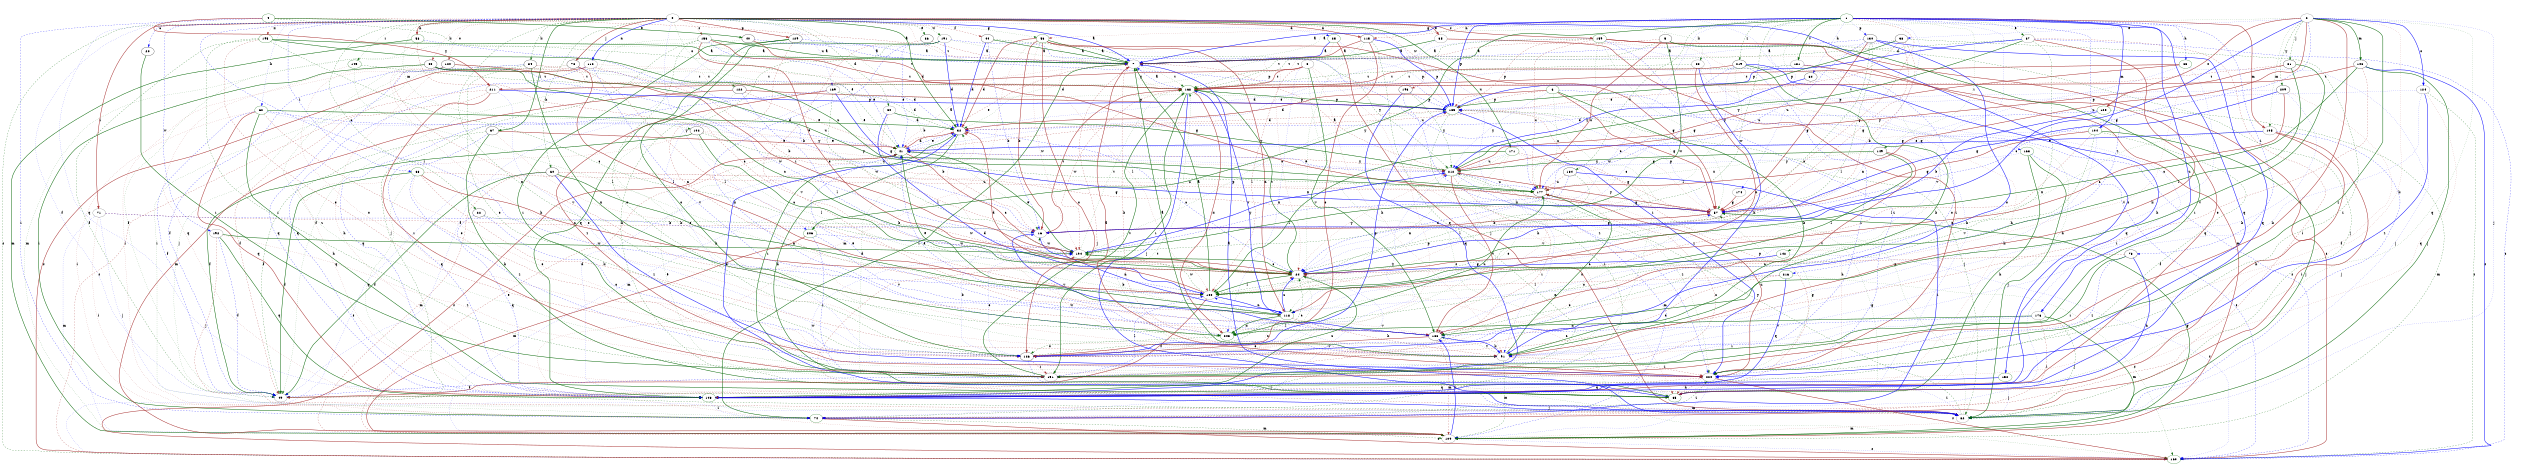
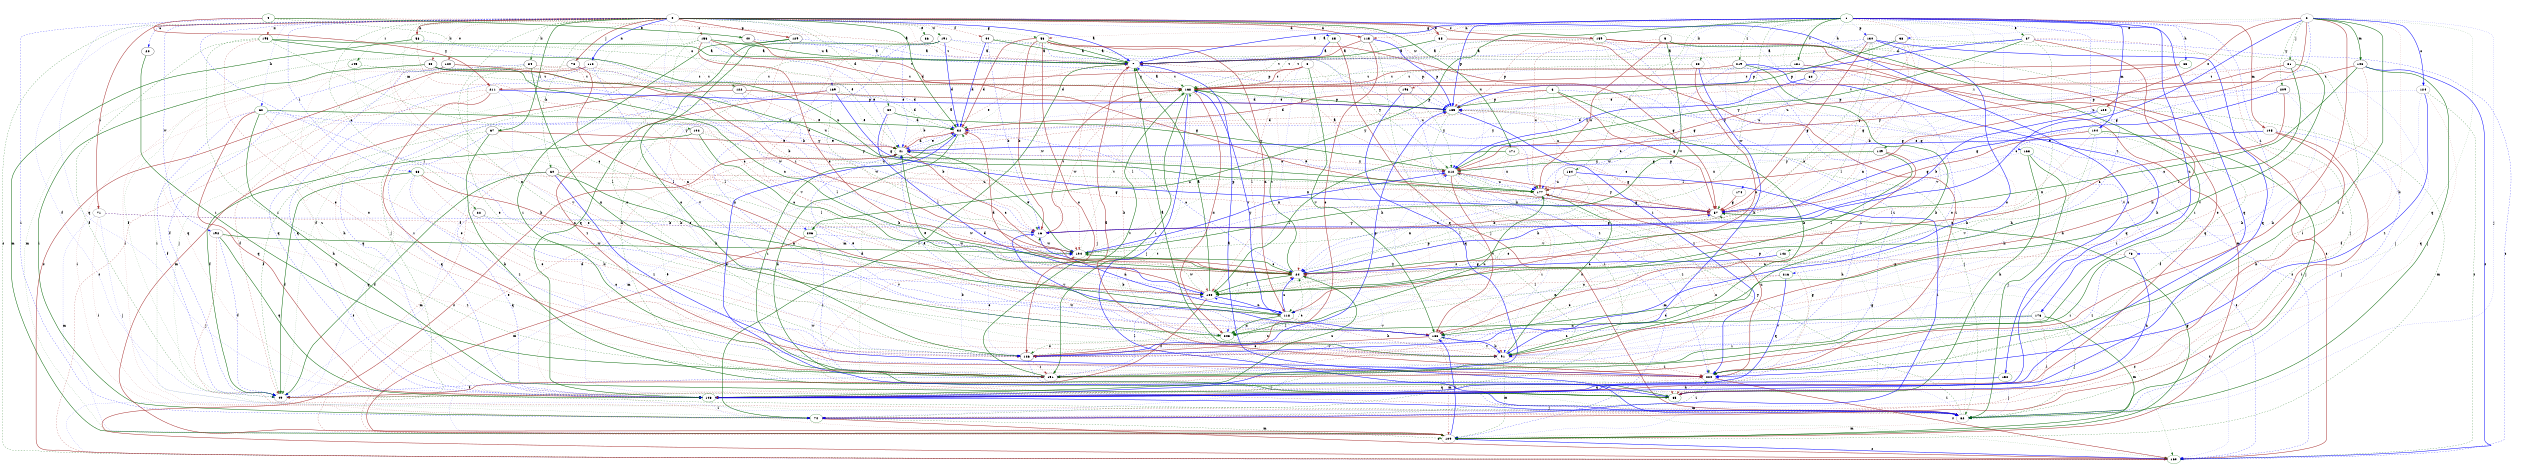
  strict digraph {
    node [color=black]
    edge [color=brown style=bold]
    0 [color=gray40]
    7 [color=gray40]
    16 [color=gray40]
    20
    22
    25 [color=darkgreen]
    30 [color=gray40]
    32
    35 [color=gray40]
    36
    44
    49 [color=gray40]
    53 [color=darkgreen]
    58 [color=darkgreen]
    60
    62 [color=darkgreen]
    67
    68 [color=darkgreen]
    71 [color=gray40]
    78
    83
    84
    88 [color=gray40]
    100 [color=gray40]
    102
    112 [color=gray40]
    115
    120
    122
    129
    145 [color=darkgreen]
    152 [color=darkgreen]
    153 [color=gray40]
    159 [color=darkgreen]
    160 [color=darkgreen]
    163 [color=darkgreen]
    168 [color=darkgreen]
    169 [color=gray40]
    171 [color=darkgreen]
    191 [color=gray40]
    192 [color=gray40]
    193
    195 [color=darkgreen]
    203 [color=darkgreen]
    206 [color=darkgreen]
    82 [color=gray40]
    91 [color=gray40]
    41 [color=darkgreen]
    74 [color=darkgreen]
    57
    118 [color=darkgreen]
    186
    194 [color=gray40]
    151 [color=gray40]
    143 [color=darkgreen]
    126
    24 [color=gray40]
    135 [color=darkgreen]
    212 [color=darkgreen]
    65 [color=darkgreen]
    109 [color=gray40]
    220 [color=gray40]
    177
    1 [color=darkgreen]
    37 [color=gray40]
    63 [color=darkgreen]
    64
    73
    104 [color=darkgreen]
    105 [color=gray40]
    130
    142 [color=darkgreen]
    149
    174 [color=gray40]
    176 [color=gray40]
    181 [color=gray40]
    184
    216 [color=darkgreen]
    219
    2 [color=gray40]
    38
    81
    106
    123 [color=darkgreen]
    124 [color=gray40]
    209
    3 [color=gray40]
    211 [color=gray40]
    4 [color=darkgreen]
    40
    5
    6 [color=darkgreen]
    0 -> 7 [color=blue label=a]
    0 -> 16 [color=darkgreen label=b style=dotted]
    0 -> 20 [color=blue label=c style=dashed]
    0 -> 22 [color=darkgreen label=c style=dashed]
    0 -> 25 [color=blue label=d style=dotted]
    0 -> 30 [color=darkgreen label=d style=dashed]
    0 -> 32 [color=darkgreen label=d]
    0 -> 35 [label=e]
    0 -> 36 [color=darkgreen label=e style=dashed]
    0 -> 44 [label=f style=dashed]
    0 -> 49 [color=blue label=f style=dotted]
    0 -> 53 [color=darkgreen label=g style=dotted]
    0 -> 58 [label=h]
    0 -> 60 [color=darkgreen label=h style=dashed]
    0 -> 62 [color=blue label=h style=dotted]
    0 -> 67 [color=darkgreen label=i]
    0 -> 68 [color=blue label=i style=dashed]
    0 -> 71 [label=i]
    0 -> 78 [label=j]
    0 -> 83 [label=k style=dotted]
    0 -> 84 [color=darkgreen label=k style=dashed]
    0 -> 88 [color=darkgreen label=k style=dotted]
    0 -> 100 [color=blue label=l style=dashed]
    0 -> 102 [color=darkgreen label=m style=dotted]
    0 -> 112 [color=blue label=n]
    0 -> 115 [label=n]
    0 -> 120 [label=o style=dotted]
    0 -> 122 [color=darkgreen label=o style=dotted]
    0 -> 129 [label=p]
    0 -> 145 [color=darkgreen label=r style=dotted]
    0 -> 152 [color=blue label=s]
    0 -> 153 [label=s style=dotted]
    0 -> 159 [label=s]
    0 -> 160 [color=darkgreen label=s style=dashed]
    0 -> 163 [color=blue label=t style=dotted]
    0 -> 168 [label=t style=dotted]
    0 -> 169 [color=blue label=u style=dotted]
    0 -> 171 [color=darkgreen label=u]
    0 -> 191 [color=darkgreen label=w style=dotted]
    0 -> 192 [color=blue label=w style=dashed]
    0 -> 193 [label=w style=dashed]
    0 -> 195 [label=x style=dotted]
    0 -> 203 [color=darkgreen label=x style=dashed]
    0 -> 206 [color=blue label=y style=dotted]
    7 -> 168 [color=darkgreen label=t style=dotted]
    7 -> 82 [label=j style=dashed]
    7 -> 91 [label=k style=dashed]
    7 -> 41 [label=e style=dashed]
    7 -> 74 [color=darkgreen label=i]
    16 -> 168 [label=t]
    16 -> 57 [label=g style=dotted]
    16 -> 118 [color=blue label=n]
    16 -> 186 [color=blue label=v]
    16 -> 194 [color=blue label=w style=dotted]
    20 -> 151 [color=darkgreen label=r]
    22 -> 16 [color=darkgreen label=b style=dashed]
    22 -> 143 [color=blue label=q style=dashed]
    22 -> 126 [color=blue label=o style=dashed]
    25 -> 7 [color=blue label=a]
    25 -> 82 [label=j]
    25 -> 24 [label=c style=dotted]
    25 -> 135 [color=blue label=p style=dotted]
    30 -> 16 [label=b style=dashed]
    30 -> 32 [color=blue label=d style=dotted]
    30 -> 100 [color=blue label=l]
    30 -> 212 [color=darkgreen label=y]
    32 -> 41 [color=blue label=e style=dashed]
    32 -> 151 [color=darkgreen label=r]
    32 -> 24 [color=blue label=c style=dashed]
    32 -> 65 [color=darkgreen label=h]
    32 -> 109 [color=blue label=m style=dotted]
    35 -> 7 [color=darkgreen label=a]
    35 -> 41 [color=blue label=e style=dotted]
    35 -> 65 [label=h style=dotted]
    35 -> 220 [label=z]
    36 -> 7 [label=a style=dashed]
    36 -> 186 [label=v style=dashed]
    44 -> 7 [color=darkgreen label=a]
    44 -> 16 [color=blue label=b style=dashed]
    44 -> 32 [color=blue label=d]
    44 -> 212 [color=darkgreen label=y style=dashed]
    49 -> 24 [label=c style=dotted]
    49 -> 177 [label=u style=dashed]
    53 -> 7 [color=darkgreen label=a]
    53 -> 16 [label=b]
    53 -> 32 [label=d]
    53 -> 100 [label=l style=dotted]
    53 -> 57 [label=g]
    53 -> 118 [label=n]
    53 -> 194 [label=w style=dotted]
    53 -> 126 [label=o]
    53 -> 109 [label=m style=dotted]
    58 -> 7 [color=darkgreen label=a style=dotted]
    58 -> 16 [color=blue label=b style=dashed]
    58 -> 49 [color=darkgreen label=f style=dotted]
    58 -> 24 [label=c style=dashed]
    58 -> 109 [color=darkgreen label=m]
    60 -> 49 [color=darkgreen label=f]
    60 -> 160 [color=blue label=s style=dotted]
    60 -> 57 [label=g style=dashed]
    60 -> 118 [color=darkgreen label=n]
    60 -> 109 [label=m style=dashed]
    60 -> 220 [color=blue label=z]
    60 -> 177 [label=u style=dotted]
    62 -> 32 [color=darkgreen label=d]
    62 -> 49 [color=blue label=f style=dashed]
    62 -> 41 [color=blue label=e style=dashed]
    62 -> 74 [label=i style=dotted]
    62 -> 143 [label=q]
    62 -> 126 [label=o style=dashed]
    62 -> 212 [color=blue label=y style=dotted]
    62 -> 65 [color=darkgreen label=h]
    67 -> 49 [color=darkgreen label=f style=dashed]
    67 -> 91 [label=k style=dotted]
    67 -> 41 [label=e]
    67 -> 143 [color=blue label=q style=dashed]
    67 -> 65 [color=darkgreen label=h]
    68 -> 49 [color=darkgreen label=f]
    68 -> 91 [label=k style=dashed]
    68 -> 143 [color=darkgreen label=q style=dotted]
    68 -> 126 [label=o style=dotted]
    68 -> 24 [label=c]
    68 -> 220 [color=blue label=z style=dashed]
    68 -> 177 [label=u style=dashed]
    71 -> 16 [color=blue label=b style=dashed]
    71 -> 82 [color=blue label=j style=dotted]
    71 -> 74 [label=i style=dotted]
    71 -> 194 [label=w style=dashed]
    71 -> 109 [color=blue label=m style=dotted]
    78 -> 32 [color=blue label=d style=dashed]
    78 -> 100 [label=l]
    78 -> 168 [color=darkgreen label=t style=dotted]
    78 -> 74 [color=darkgreen label=i style=dotted]
    78 -> 65 [label=h style=dotted]
    83 -> 168 [label=t style=dashed]
    83 -> 74 [color=darkgreen label=i]
    83 -> 194 [color=blue label=w style=dashed]
    83 -> 126 [label=o style=dotted]
    83 -> 24 [color=darkgreen label=c]
    83 -> 220 [color=darkgreen label=z style=dotted]
    83 -> 177 [color=darkgreen label=u]
    84 -> 100 [label=l style=dashed]
    84 -> 168 [label=t style=dotted]
    84 -> 203 [color=darkgreen label=x]
    84 -> 82 [color=darkgreen label=j style=dotted]
    84 -> 143 [color=blue label=q style=dashed]
    84 -> 126 [color=darkgreen label=o style=dashed]
    88 -> 168 [color=darkgreen label=t style=dashed]
    88 -> 91 [color=blue label=k]
    88 -> 118 [label=n]
    88 -> 65 [color=darkgreen label=h style=dotted]
    100 -> 7 [color=darkgreen label=a]
    100 -> 32 [label=d]
    100 -> 49 [label=f]
    100 -> 118 [color=blue label=n]
    100 -> 194 [color=darkgreen label=w style=dashed]
    102 -> 49 [color=darkgreen label=f]
    102 -> 100 [color=darkgreen label=l style=dotted]
    102 -> 41 [label=e style=dotted]
    102 -> 143 [label=q style=dotted]
    102 -> 24 [color=darkgreen label=c]
    102 -> 212 [label=y style=dotted]
    102 -> 177 [color=darkgreen label=u style=dashed]
    112 -> 16 [label=b style=dashed]
    112 -> 160 [label=s]
    112 -> 168 [label=t style=dotted]
    112 -> 186 [color=blue label=v style=dashed]
    112 -> 143 [color=blue label=q style=dashed]
    115 -> 7 [label=a]
    115 -> 32 [color=darkgreen label=d style=dotted]
    115 -> 203 [color=darkgreen label=x style=dotted]
    115 -> 91 [color=blue label=k style=dotted]
    115 -> 143 [color=darkgreen label=q style=dashed]
    115 -> 126 [label=o]
    115 -> 135 [color=blue label=p]
    120 -> 49 [color=blue label=f style=dashed]
    120 -> 168 [color=darkgreen label=t style=dotted]
    120 -> 91 [label=k style=dotted]
    120 -> 74 [label=i style=dotted]
    120 -> 186 [label=v style=dashed]
    120 -> 194 [label=r]
    122 -> 100 [color=blue label=l style=dashed]
    122 -> 91 [color=darkgreen label=k style=dotted]
    122 -> 41 [label=e style=dashed]
    122 -> 135 [label=p]
    122 -> 109 [label=m]
    129 -> 7 [color=blue label=a style=dashed]
    129 -> 118 [label=n style=dashed]
    129 -> 151 [color=darkgreen label=r]
    129 -> 126 [color=darkgreen label=o]
    129 -> 135 [color=blue label=p style=dashed]
    145 -> 100 [color=darkgreen label=l style=dotted]
    145 -> 168 [color=darkgreen label=t style=dashed]
    145 -> 143 [label=q style=dotted]
    152 -> 82 [color=blue label=j style=dotted]
    152 -> 143 [color=blue label=q]
    153 -> 7 [color=darkgreen label=a]
    153 -> 49 [color=darkgreen label=f style=dotted]
    153 -> 82 [color=darkgreen label=j style=dashed]
    153 -> 41 [color=blue label=e style=dashed]
    153 -> 57 [label=g]
    153 -> 126 [color=darkgreen label=o style=dashed]
    153 -> 24 [label=c]
    159 -> 7 [color=blue label=a style=dotted]
    159 -> 160 [label=s]
    159 -> 168 [color=darkgreen label=t style=dashed]
    159 -> 57 [color=darkgreen label=g style=dotted]
    159 -> 151 [color=darkgreen label=r style=dotted]
    159 -> 135 [label=p style=dashed]
    159 -> 65 [color=blue label=h style=dotted]
    159 -> 109 [label=m]
    159 -> 220 [color=blue label=z style=dashed]
    159 -> 177 [label=u style=dashed]
    163 -> 160 [color=blue label=s style=dashed]
    163 -> 82 [color=darkgreen label=j]
    163 -> 212 [color=blue label=y style=dotted]
    163 -> 65 [color=darkgreen label=h]
    168 -> 7 [color=blue label=a style=dashed]
    168 -> 203 [label=x]
    168 -> 82 [color=blue label=j]
    168 -> 194 [label=w style=dashed]
    168 -> 151 [color=darkgreen label=r]
    168 -> 135 [color=darkgreen label=p]
    169 -> 32 [color=darkgreen label=d style=dashed]
    169 -> 41 [color=darkgreen label=e style=dotted]
    169 -> 57 [color=blue label=g]
    169 -> 194 [color=darkgreen label=w style=dashed]
    169 -> 143 [color=blue label=q style=dashed]
    169 -> 126 [color=blue label=o style=dotted]
    169 -> 135 [color=darkgreen label=p style=dotted]
    169 -> 220 [label=z]
    171 -> 100 [color=darkgreen label=l]
    171 -> 57 [label=g style=dashed]
    171 -> 118 [color=darkgreen label=n style=dotted]
    171 -> 186 [label=v style=dotted]
    171 -> 126 [color=darkgreen label=o style=dotted]
    171 -> 65 [label=h style=dotted]
-   171 -> 212 [color=blue label=u style=dotted]
+   171 -> 177 [color=blue label=u style=dotted]
    191 -> 7 [color=darkgreen label=a style=dotted]
    191 -> 32 [color=blue label=d]
    191 -> 49 [color=blue label=f style=dotted]
    191 -> 91 [color=blue label=k style=dashed]
    191 -> 41 [color=blue label=e style=dashed]
    191 -> 143 [color=darkgreen label=q]
    191 -> 65 [color=darkgreen label=h style=dashed]
    191 -> 177 [color=blue label=u style=dashed]
    192 -> 49 [color=blue label=f style=dashed]
    192 -> 82 [label=j style=dashed]
    192 -> 194 [color=darkgreen label=w]
    192 -> 143 [color=darkgreen label=q]
    192 -> 220 [label=z style=dotted]
    193 -> 143 [color=blue label=q]
    193 -> 135 [color=blue label=p style=dashed]
    193 -> 212 [color=darkgreen label=y style=dashed]
    193 -> 220 [color=blue label=z style=dashed]
    195 -> 7 [color=darkgreen label=a]
    195 -> 49 [color=darkgreen label=f style=dashed]
    195 -> 151 [color=darkgreen label=r style=dashed]
    195 -> 126 [label=o style=dashed]
    195 -> 24 [color=darkgreen label=c style=dashed]
    195 -> 177 [color=darkgreen label=u]
    203 -> 32 [label=d style=dotted]
    203 -> 41 [color=blue label=e style=dashed]
    203 -> 126 [color=darkgreen label=o style=dashed]
    203 -> 177 [color=darkgreen label=u]
    206 -> 186 [color=blue label=v style=dashed]
    206 -> 194 [color=blue label=w style=dashed]
    206 -> 151 [color=blue label=r style=dashed]
    206 -> 109 [label=m]
    82 -> 7 [color=blue label=a]
    82 -> 168 [color=darkgreen label=t style=dotted]
    82 -> 135 [color=darkgreen label=p style=dotted]
    82 -> 212 [color=darkgreen label=y style=dashed]
    82 -> 109 [label=m style=dotted]
    82 -> 220 [color=blue label=z style=dotted]
    91 -> 7 [color=darkgreen label=a]
    91 -> 100 [color=blue label=l style=dotted]
    91 -> 186 [color=darkgreen label=v style=dotted]
    91 -> 194 [label=w style=dotted]
    91 -> 109 [color=darkgreen label=m style=dashed]
    91 -> 220 [label=z style=dashed]
    91 -> 177 [color=darkgreen label=u]
    41 -> 7 [label=a style=dotted]
    41 -> 32 [label=d]
    41 -> 160 [label=s]
    41 -> 24 [label=c]
    41 -> 212 [label=y style=dashed]
    74 -> 160 [label=s]
    74 -> 109 [color=darkgreen label=m style=dashed]
    74 -> 220 [color=darkgreen label=z style=dashed]
    57 -> 16 [label=b]
    57 -> 126 [color=darkgreen label=o style=dotted]
    57 -> 135 [color=blue label=p style=dotted]
    57 -> 212 [label=y]
    118 -> 168 [color=blue label=t]
    118 -> 203 [color=darkgreen label=x]
    118 -> 91 [label=k style=dashed]
    118 -> 41 [color=darkgreen label=e]
    118 -> 57 [color=blue label=g style=dotted]
    118 -> 186 [label=v style=dotted]
    118 -> 24 [color=blue label=c]
    186 -> 16 [color=darkgreen label=b style=dotted]
    186 -> 91 [color=blue label=k]
    186 -> 41 [color=blue label=e style=dashed]
    186 -> 126 [label=o]
    186 -> 109 [label=m style=dashed]
    194 -> 168 [color=darkgreen label=t style=dotted]
    194 -> 41 [color=darkgreen label=e]
    194 -> 126 [color=blue label=o style=dotted]
    194 -> 24 [color=darkgreen label=c]
    194 -> 135 [color=darkgreen label=p style=dotted]
    194 -> 212 [color=blue label=y]
    151 -> 32 [color=darkgreen label=d style=dotted]
    151 -> 49 [color=blue label=f style=dashed]
    151 -> 100 [color=blue label=l style=dashed]
    151 -> 168 [color=darkgreen label=t]
    151 -> 135 [label=p style=dotted]
    143 -> 32 [color=blue label=d style=dotted]
    143 -> 82 [color=blue label=j]
    143 -> 74 [color=blue label=i style=dotted]
    143 -> 24 [color=darkgreen label=c]
    126 -> 16 [color=blue label=b style=dotted]
    126 -> 82 [color=blue label=j style=dashed]
    126 -> 151 [label=r style=dashed]
    126 -> 24 [color=darkgreen label=c style=dashed]
    126 -> 135 [color=blue label=p]
    126 -> 212 [color=blue label=y style=dotted]
    24 -> 100 [color=darkgreen label=l]
    24 -> 168 [color=darkgreen label=t]
    24 -> 74 [color=blue label=i style=dotted]
    24 -> 212 [label=y style=dotted]
    135 -> 32 [label=d style=dashed]
    135 -> 82 [color=darkgreen label=j style=dashed]
    135 -> 74 [color=darkgreen label=i style=dashed]
    135 -> 57 [label=g style=dotted]
    135 -> 220 [color=blue label=z]
    212 -> 7 [label=a style=dashed]
    212 -> 41 [color=blue label=e style=dashed]
    212 -> 186 [label=v]
    212 -> 151 [label=r style=dashed]
    212 -> 109 [color=blue label=m style=dashed]
    212 -> 220 [color=darkgreen label=z style=dotted]
    212 -> 177 [color=blue label=u style=dashed]
    65 -> 32 [color=blue label=d]
    65 -> 41 [color=darkgreen label=e style=dotted]
    65 -> 57 [color=darkgreen label=g style=dotted]
    65 -> 194 [color=blue label=w style=dotted]
    65 -> 24 [label=c style=dotted]
    65 -> 135 [label=p style=dashed]
-   109 -> 160 [color=blue label=s style=dotted]
+   109 -> 160 [color=blue label=s]
    109 -> 41 [label=e style=dashed]
    109 -> 57 [color=darkgreen label=g]
    109 -> 186 [color=blue label=v]
    220 -> 7 [label=a]
    220 -> 160 [label=s]
    220 -> 57 [color=darkgreen label=g style=dotted]
    220 -> 143 [label=q style=dashed]
    220 -> 65 [label=h style=dotted]
    220 -> 109 [color=blue label=m style=dotted]
    220 -> 177 [label=u]
    177 -> 57 [label=g style=dotted]
    1 -> 7 [color=blue label=a]
    1 -> 53 [label=g style=dotted]
    1 -> 115 [label=n style=dashed]
    1 -> 206 [color=darkgreen label=y]
    1 -> 57 [label=g style=dashed]
    1 -> 118 [color=blue label=n style=dotted]
    1 -> 186 [color=blue label=v style=dotted]
    1 -> 194 [color=darkgreen label=w style=dashed]
    1 -> 143 [color=blue label=q]
    1 -> 24 [color=blue label=c style=dotted]
    1 -> 135 [color=blue label=p]
    1 -> 37 [color=darkgreen label=e style=dotted]
    1 -> 63 [color=blue label=h style=dashed]
    1 -> 64 [color=blue label=h style=dotted]
    1 -> 73 [color=blue label=i style=dashed]
    1 -> 104 [color=blue label=m]
    1 -> 105 [label=m]
    1 -> 130 [color=blue label=p style=dotted]
    1 -> 142 [color=darkgreen label=q style=dotted]
    1 -> 149 [color=darkgreen label=r style=dotted]
    1 -> 174 [color=blue label=u style=dotted]
    1 -> 176 [color=blue label=u]
    1 -> 181 [color=darkgreen label=v]
    1 -> 184 [color=darkgreen label=v style=dashed]
    1 -> 216 [color=blue label=z style=dashed]
    1 -> 219 [color=darkgreen label=z style=dashed]
    37 -> 7 [color=darkgreen label=d style=dashed]
    37 -> 160 [color=blue label=s style=dashed]
    37 -> 203 [color=darkgreen label=x style=dashed]
    37 -> 91 [label=k]
    37 -> 74 [label=i style=dashed]
    37 -> 135 [color=blue label=p]
    37 -> 212 [color=darkgreen label=y]
    63 -> 168 [label=t]
    63 -> 82 [color=blue label=j style=dotted]
    63 -> 91 [color=blue label=k style=dotted]
    63 -> 57 [color=blue label=g style=dotted]
    63 -> 186 [label=v style=dotted]
    63 -> 212 [label=y]
    64 -> 212 [color=blue label=y]
    73 -> 151 [color=darkgreen label=r]
    73 -> 24 [label=c style=dashed]
    73 -> 65 [color=blue label=h]
    73 -> 220 [color=blue label=z style=dashed]
    104 -> 49 [color=darkgreen label=f style=dashed]
    104 -> 100 [label=l style=dashed]
    104 -> 82 [color=darkgreen label=j]
    104 -> 91 [color=blue label=k style=dotted]
    104 -> 41 [color=blue label=e style=dotted]
    104 -> 57 [label=g]
    104 -> 186 [color=darkgreen label=v style=dashed]
    105 -> 82 [color=blue label=j style=dashed]
    105 -> 41 [color=blue label=e]
    105 -> 74 [label=i]
    105 -> 118 [color=darkgreen label=n style=dotted]
    105 -> 65 [label=h]
    130 -> 7 [color=blue label=a style=dashed]
    130 -> 100 [color=darkgreen label=l style=dashed]
    130 -> 57 [label=g]
    130 -> 143 [color=blue label=q]
    130 -> 126 [color=blue label=o]
    130 -> 24 [color=darkgreen label=c style=dashed]
    130 -> 177 [color=blue label=u style=dashed]
    142 -> 160 [color=blue label=s style=dotted]
    142 -> 126 [label=o style=dotted]
    142 -> 24 [color=blue label=c]
    149 -> 100 [color=darkgreen label=l]
    149 -> 186 [label=v]
    149 -> 212 [color=darkgreen label=y]
    149 -> 177 [color=darkgreen label=u style=dotted]
    174 -> 100 [label=l style=dotted]
    174 -> 57 [label=g]
    176 -> 203 [color=darkgreen label=x]
    176 -> 82 [color=darkgreen label=j style=dashed]
    176 -> 74 [label=i style=dashed]
    176 -> 186 [color=blue label=v style=dashed]
    176 -> 151 [color=blue label=r style=dotted]
    176 -> 109 [color=darkgreen label=m]
    181 -> 32 [color=blue label=d style=dotted]
    181 -> 168 [color=darkgreen label=t style=dashed]
    181 -> 143 [label=q]
    181 -> 126 [color=blue label=o style=dashed]
    184 -> 100 [color=darkgreen label=l style=dashed]
    184 -> 74 [color=blue label=i]
    184 -> 24 [color=blue label=c style=dashed]
    184 -> 177 [label=u style=dashed]
    216 -> 100 [label=l style=dashed]
    216 -> 160 [color=darkgreen label=s style=dotted]
    216 -> 118 [color=blue label=n style=dotted]
    216 -> 143 [color=blue label=q]
    216 -> 126 [label=o style=dashed]
    219 -> 100 [color=darkgreen label=l style=dotted]
    219 -> 168 [label=t]
    219 -> 91 [color=darkgreen label=k]
    219 -> 74 [color=blue label=i style=dotted]
    219 -> 194 [color=blue label=w style=dashed]
    219 -> 151 [color=blue label=r style=dashed]
    219 -> 143 [color=blue label=q]
    219 -> 24 [color=blue label=c style=dotted]
    2 -> 7 [color=darkgreen label=a style=dotted]
    2 -> 82 [color=blue label=j style=dotted]
    2 -> 91 [label=k style=dotted]
    2 -> 57 [color=blue label=g style=dashed]
    2 -> 151 [label=r]
    2 -> 143 [color=darkgreen label=q style=dotted]
    2 -> 24 [color=blue label=c]
    2 -> 220 [color=darkgreen label=z]
    2 -> 177 [label=u]
-   2 -> 105 [color=darkgreen label=m style=dotted]
    2 -> 38 [color=blue label=e style=dotted]
    2 -> 81 [color=darkgreen label=j style=dashed]
    2 -> 106 [color=darkgreen label=m]
    2 -> 123 [label=o]
    2 -> 124 [color=blue label=o]
    2 -> 209 [color=darkgreen label=y style=dashed]
    38 -> 7 [color=blue label=a style=dotted]
    38 -> 16 [label=b style=dashed]
    38 -> 168 [label=t style=dotted]
    38 -> 41 [label=e style=dashed]
    38 -> 57 [label=g style=dashed]
    38 -> 135 [color=darkgreen label=p]
    38 -> 220 [color=darkgreen label=z style=dashed]
    81 -> 100 [color=darkgreen label=l]
    81 -> 168 [label=t style=dashed]
    81 -> 186 [color=darkgreen label=v]
    81 -> 212 [label=y]
    106 -> 160 [color=blue label=s]
    106 -> 168 [label=t]
    106 -> 82 [color=darkgreen label=j]
    106 -> 126 [label=o style=dashed]
    106 -> 24 [color=darkgreen label=c]
    123 -> 16 [color=blue label=b]
    123 -> 32 [color=blue label=d style=dashed]
    123 -> 109 [color=darkgreen label=m style=dashed]
    124 -> 160 [color=darkgreen label=s style=dashed]
    124 -> 91 [color=blue label=k style=dotted]
    124 -> 143 [label=q style=dotted]
    124 -> 135 [color=blue label=p style=dotted]
    124 -> 220 [color=blue label=z]
    209 -> 49 [label=f style=dotted]
    209 -> 91 [color=blue label=k style=dotted]
    209 -> 57 [color=blue label=g]
    209 -> 24 [label=c]
    209 -> 135 [color=blue label=p style=dotted]
    3 -> 100 [label=l style=dashed]
    3 -> 160 [color=darkgreen label=s style=dotted]
    3 -> 168 [label=t]
    3 -> 203 [color=blue label=x style=dotted]
    3 -> 91 [label=k style=dotted]
    3 -> 186 [color=darkgreen label=v]
    3 -> 65 [label=h style=dotted]
    3 -> 211 [label=y]
    211 -> 49 [label=f style=dashed]
    211 -> 160 [label=s style=dashed]
    211 -> 151 [label=r]
    211 -> 126 [color=blue label=o style=dotted]
    211 -> 135 [color=blue label=p]
    4 -> 7 [label=a style=dashed]
    4 -> 41 [color=darkgreen label=e style=dashed]
    4 -> 74 [color=blue label=i style=dashed]
    4 -> 143 [color=blue label=q style=dotted]
    4 -> 211 [label=y]
    4 -> 40 [color=darkgreen label=e]
    40 -> 7 [color=blue label=a style=dashed]
    40 -> 168 [label=t]
    40 -> 109 [color=darkgreen label=m style=dotted]
    5 -> 7 [label=a style=dashed]
    5 -> 168 [color=darkgreen label=t style=dashed]
    5 -> 82 [color=darkgreen label=j style=dashed]
    5 -> 194 [color=darkgreen label=w]
    5 -> 151 [color=darkgreen label=r]
    5 -> 177 [label=u]
    6 -> 32 [label=d]
    6 -> 160 [color=blue label=s style=dashed]
    6 -> 91 [color=darkgreen label=k]
    6 -> 57 [label=g]
    6 -> 135 [label=p style=dashed]
    6 -> 212 [color=blue label=y style=dotted]
    6 -> 177 [color=darkgreen label=u style=dotted]
  }
